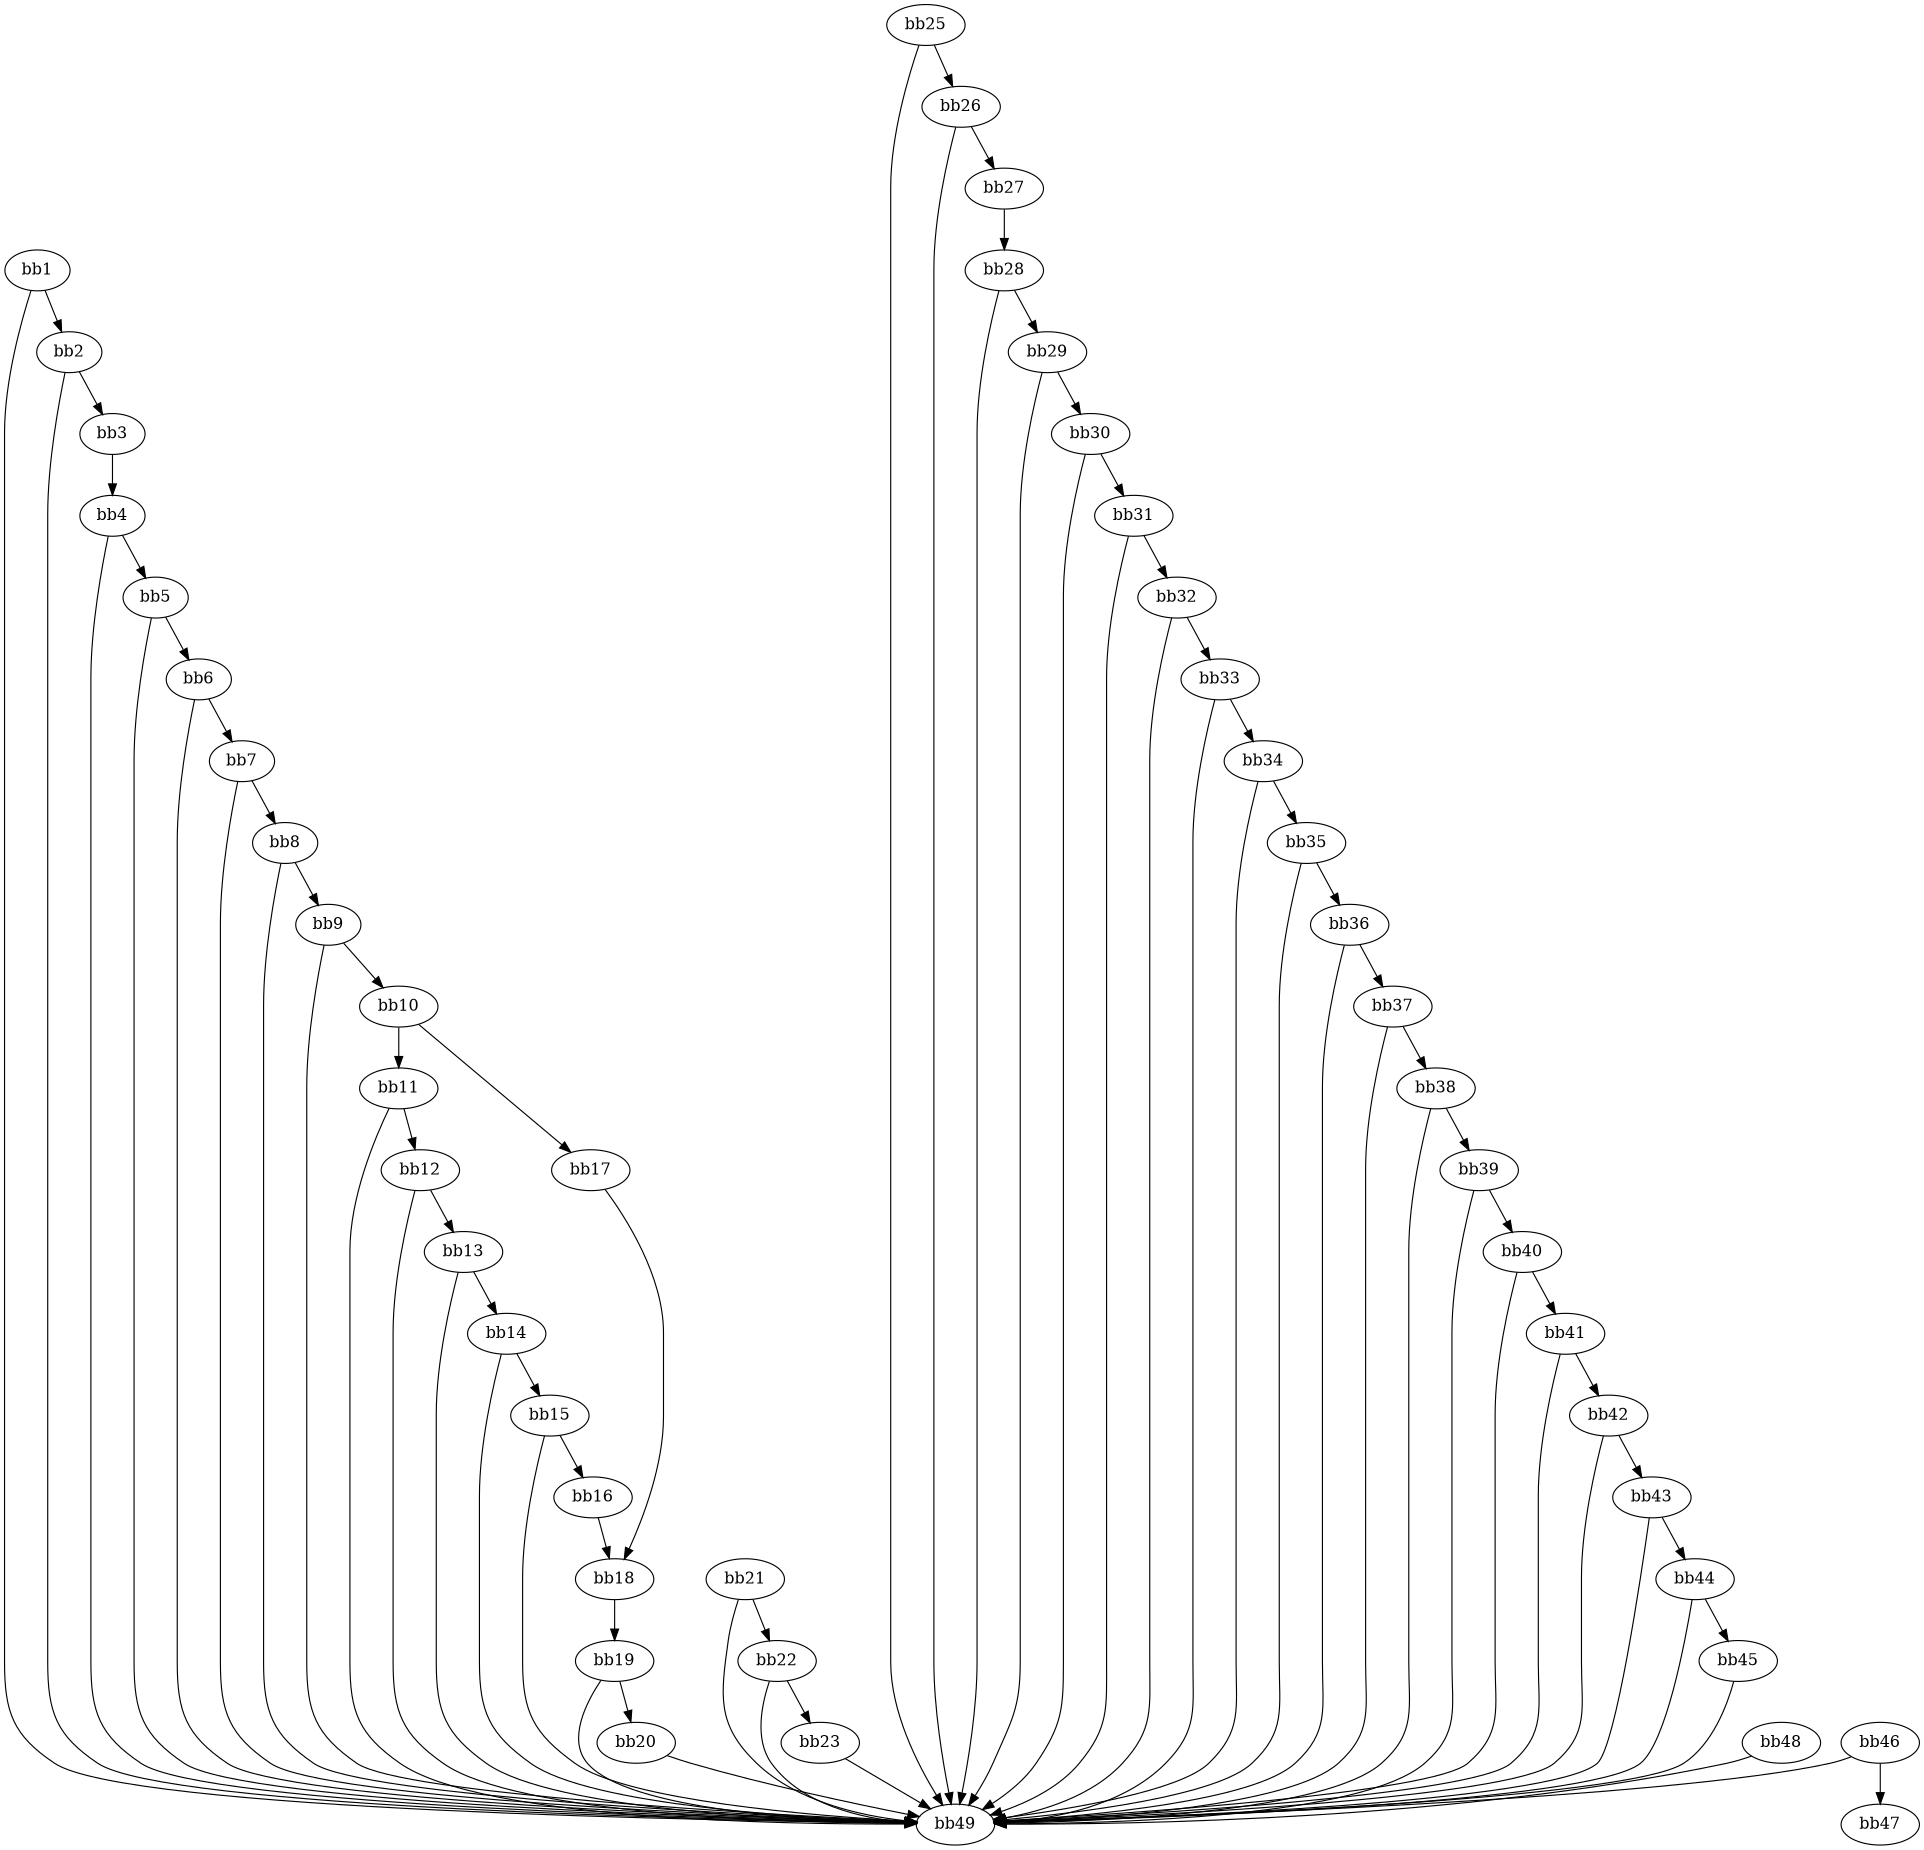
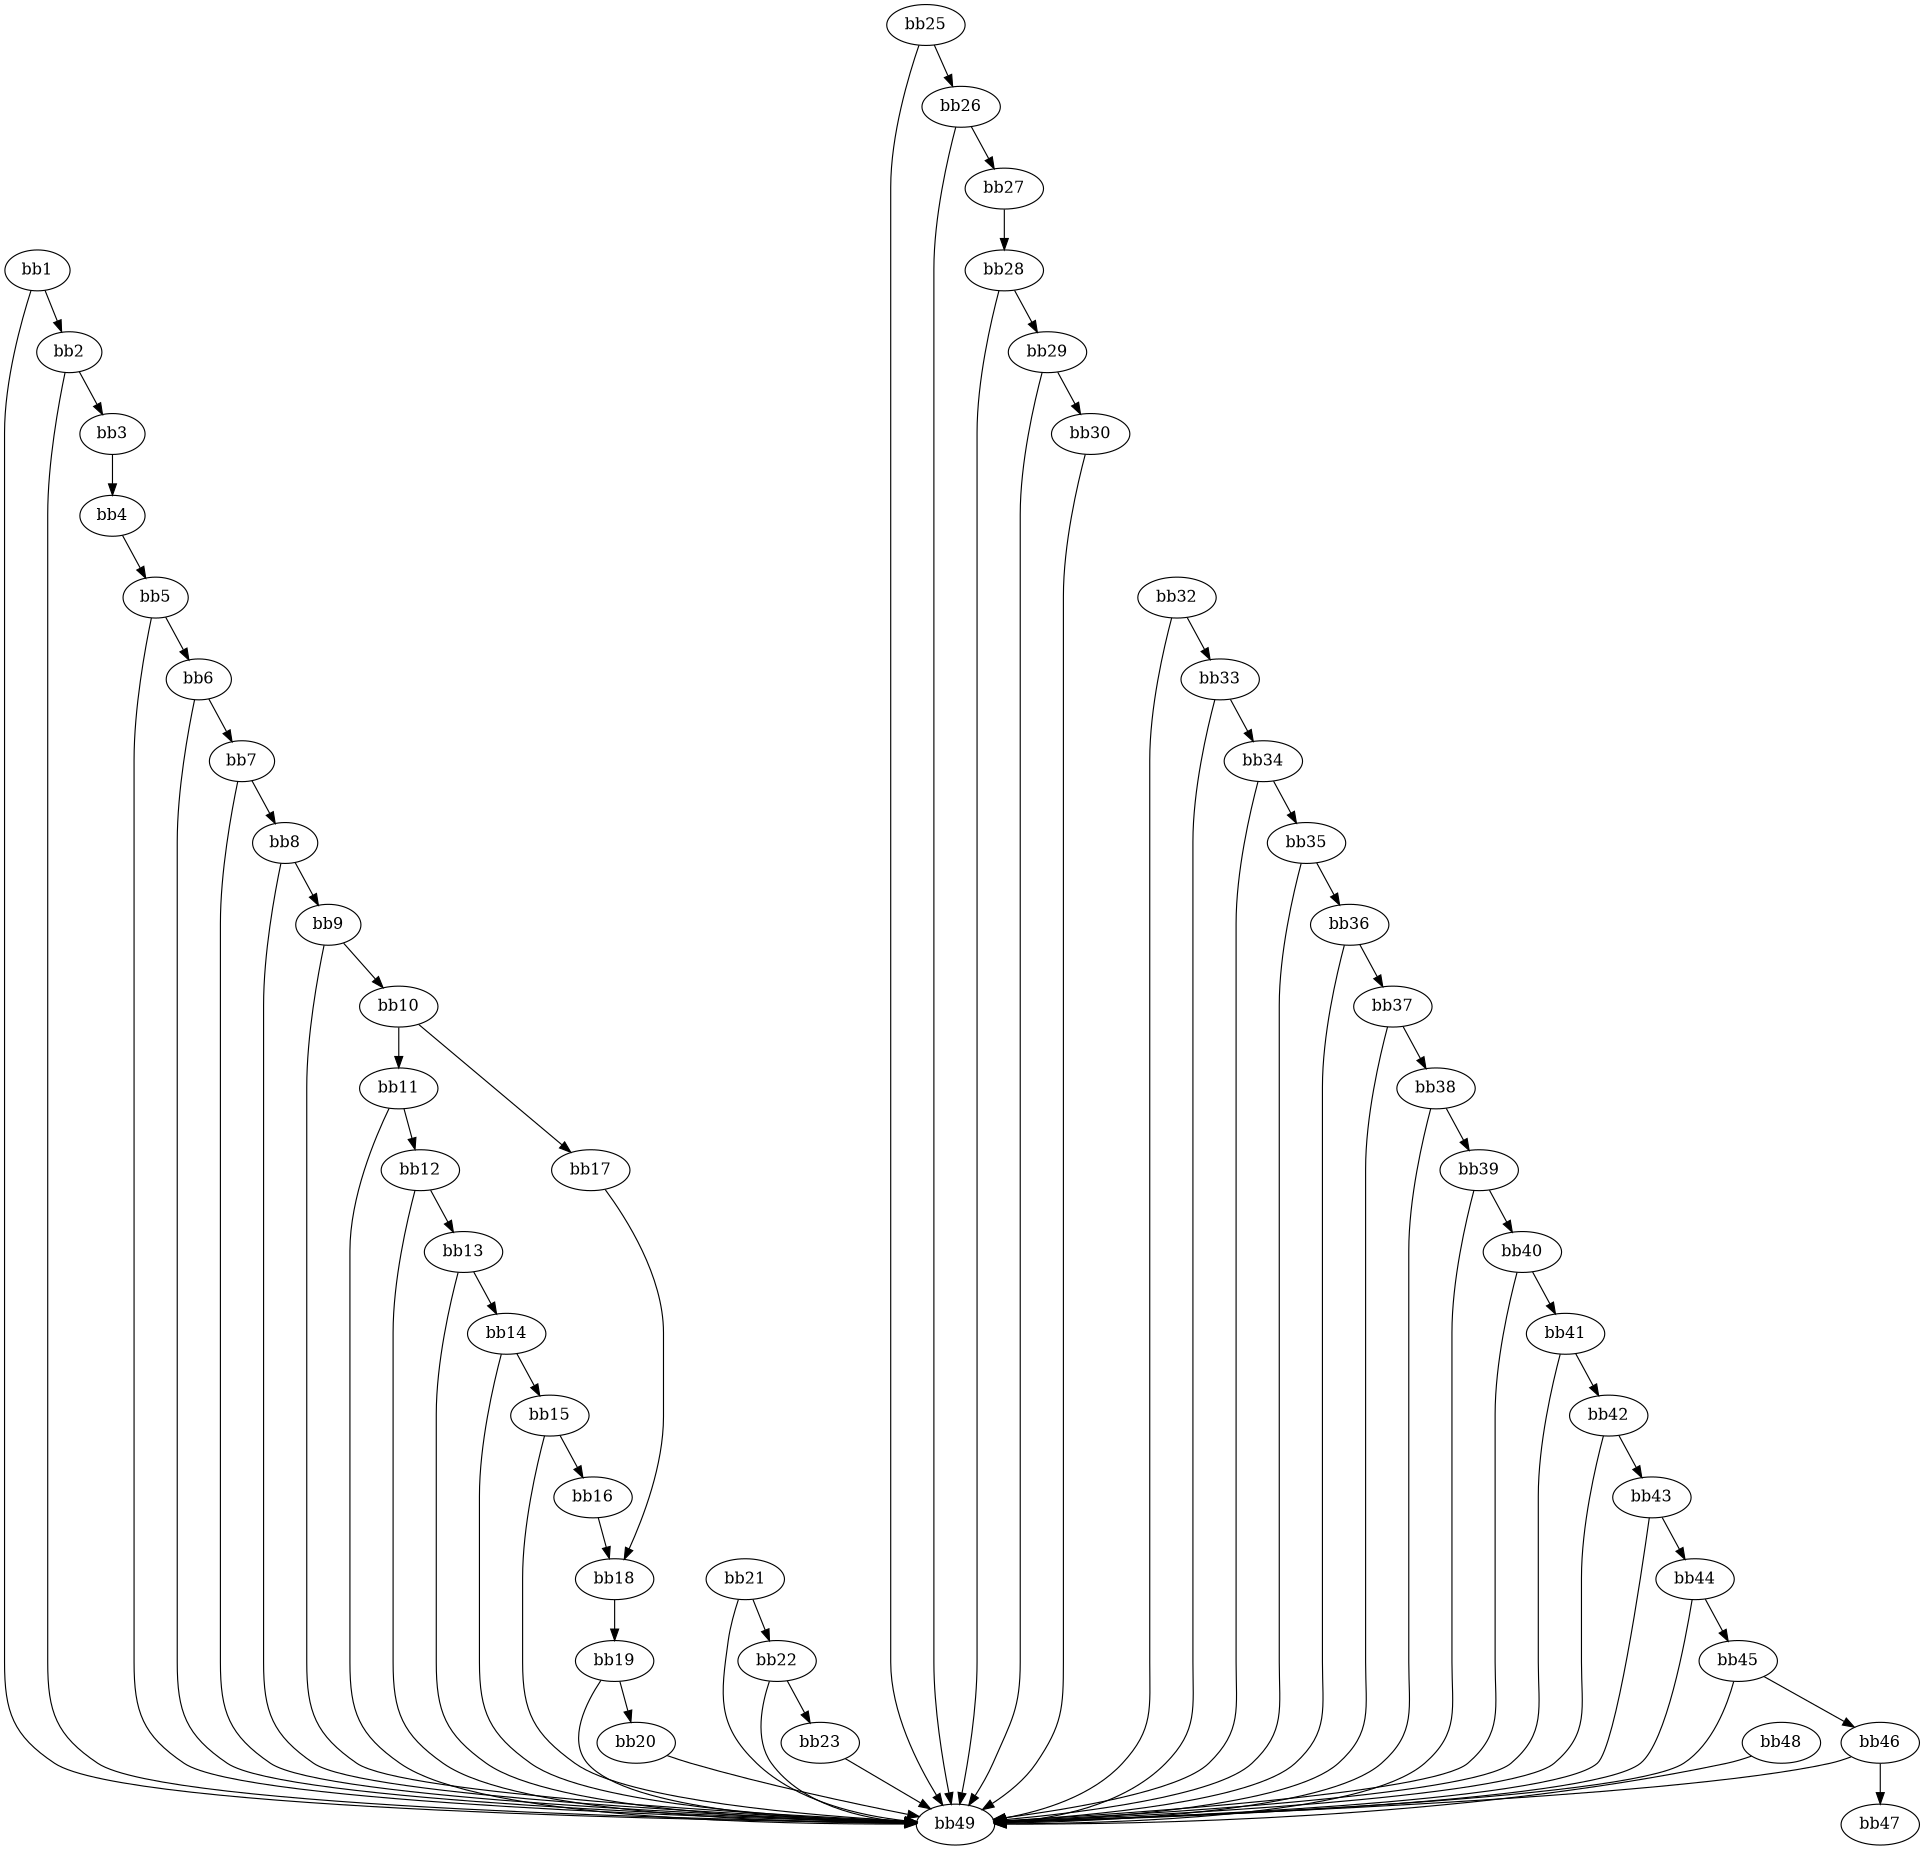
  digraph {
    n1 [label="bb1\l"]
    n2 [label="bb49\l"]
    n3 [label="bb2\l"]
    n4 [label="bb3\l"]
    n5 [label="bb4\l"]
    n6 [label="bb5\l"]
    n7 [label="bb6\l"]
    n8 [label="bb7\l"]
    n9 [label="bb8\l"]
    n10 [label="bb9\l"]
    n11 [label="bb10\l"]
    n12 [label="bb11\l"]
    n13 [label="bb17\l"]
    n14 [label="bb12\l"]
    n15 [label="bb18\l"]
    n16 [label="bb13\l"]
    n17 [label="bb14\l"]
    n18 [label="bb15\l"]
    n19 [label="bb16\l"]
    n20 [label="bb19\l"]
    n21 [label="bb20\l"]
    n22 [label="bb21\l"]
    n23 [label="bb22\l"]
    n24 [label="bb23\l"]
    n25 [label="bb25\l"]
    n26 [label="bb26\l"]
    n27 [label="bb48\l"]
    n28 [label="bb27\l"]
    n29 [label="bb28\l"]
    n30 [label="bb29\l"]
    n31 [label="bb30\l"]
-   n32 [label="bb31\l"]
    n33 [label="bb32\l"]
    n34 [label="bb33\l"]
    n35 [label="bb34\l"]
    n36 [label="bb35\l"]
    n37 [label="bb36\l"]
    n38 [label="bb37\l"]
    n39 [label="bb38\l"]
    n40 [label="bb39\l"]
    n41 [label="bb40\l"]
    n42 [label="bb41\l"]
    n43 [label="bb42\l"]
    n44 [label="bb43\l"]
    n45 [label="bb44\l"]
    n46 [label="bb45\l"]
    n47 [label="bb46\l"]
    n48 [label="bb47\l"]
    n1 -> n2
    n1 -> n3
    n3 -> n2
    n3 -> n4
    n4 -> n5
-   n5 -> n2
    n5 -> n6
    n6 -> n2
    n6 -> n7
    n7 -> n2
    n7 -> n8
    n8 -> n2
    n8 -> n9
    n9 -> n2
    n9 -> n10
    n10 -> n2
    n10 -> n11
    n11 -> n12
    n11 -> n13
    n12 -> n2
    n12 -> n14
    n13 -> n15
    n14 -> n2
    n14 -> n16
    n15 -> n20
    n16 -> n2
    n16 -> n17
    n17 -> n2
    n17 -> n18
    n18 -> n2
    n18 -> n19
    n19 -> n15
    n20 -> n2
    n20 -> n21
    n21 -> n2
    n22 -> n2
    n22 -> n23
    n23 -> n2
    n23 -> n24
    n24 -> n2
    n25 -> n2
    n25 -> n26
    n26 -> n2
    n26 -> n28
    n27 -> n2
    n28 -> n29
    n29 -> n2
    n29 -> n30
    n30 -> n2
    n30 -> n31
    n31 -> n2
-   n31 -> n32
-   n32 -> n2
-   n32 -> n33
    n33 -> n2
    n33 -> n34
    n34 -> n2
    n34 -> n35
    n35 -> n2
    n35 -> n36
    n36 -> n2
    n36 -> n37
    n37 -> n2
    n37 -> n38
    n38 -> n2
    n38 -> n39
    n39 -> n2
    n39 -> n40
    n40 -> n2
    n40 -> n41
    n41 -> n2
    n41 -> n42
    n42 -> n2
    n42 -> n43
    n43 -> n2
    n43 -> n44
    n44 -> n2
    n44 -> n45
    n45 -> n2
    n45 -> n46
    n46 -> n2
+   n46 -> n47
    n47 -> n2
    n47 -> n48
  }
